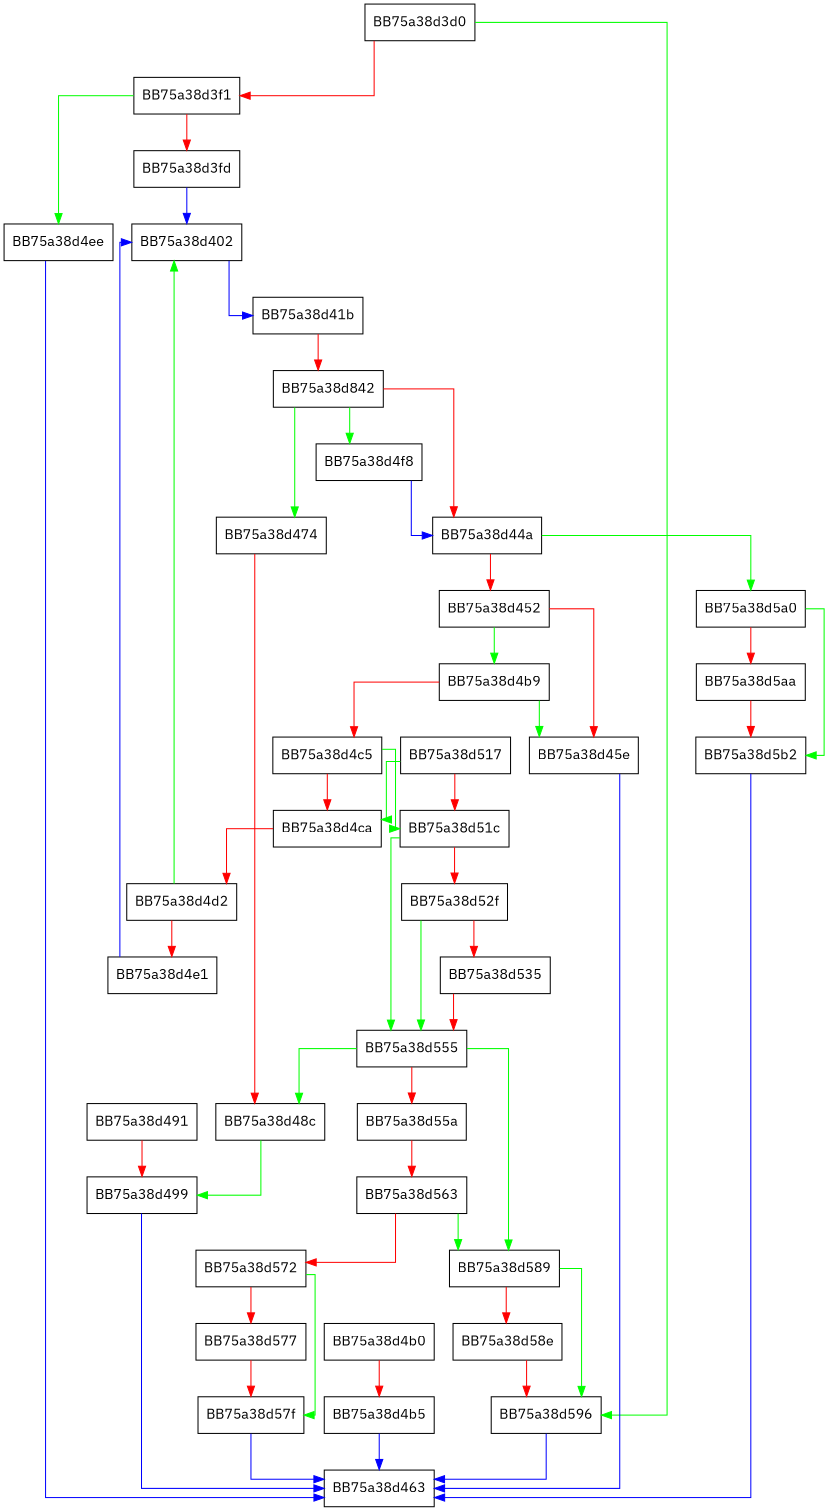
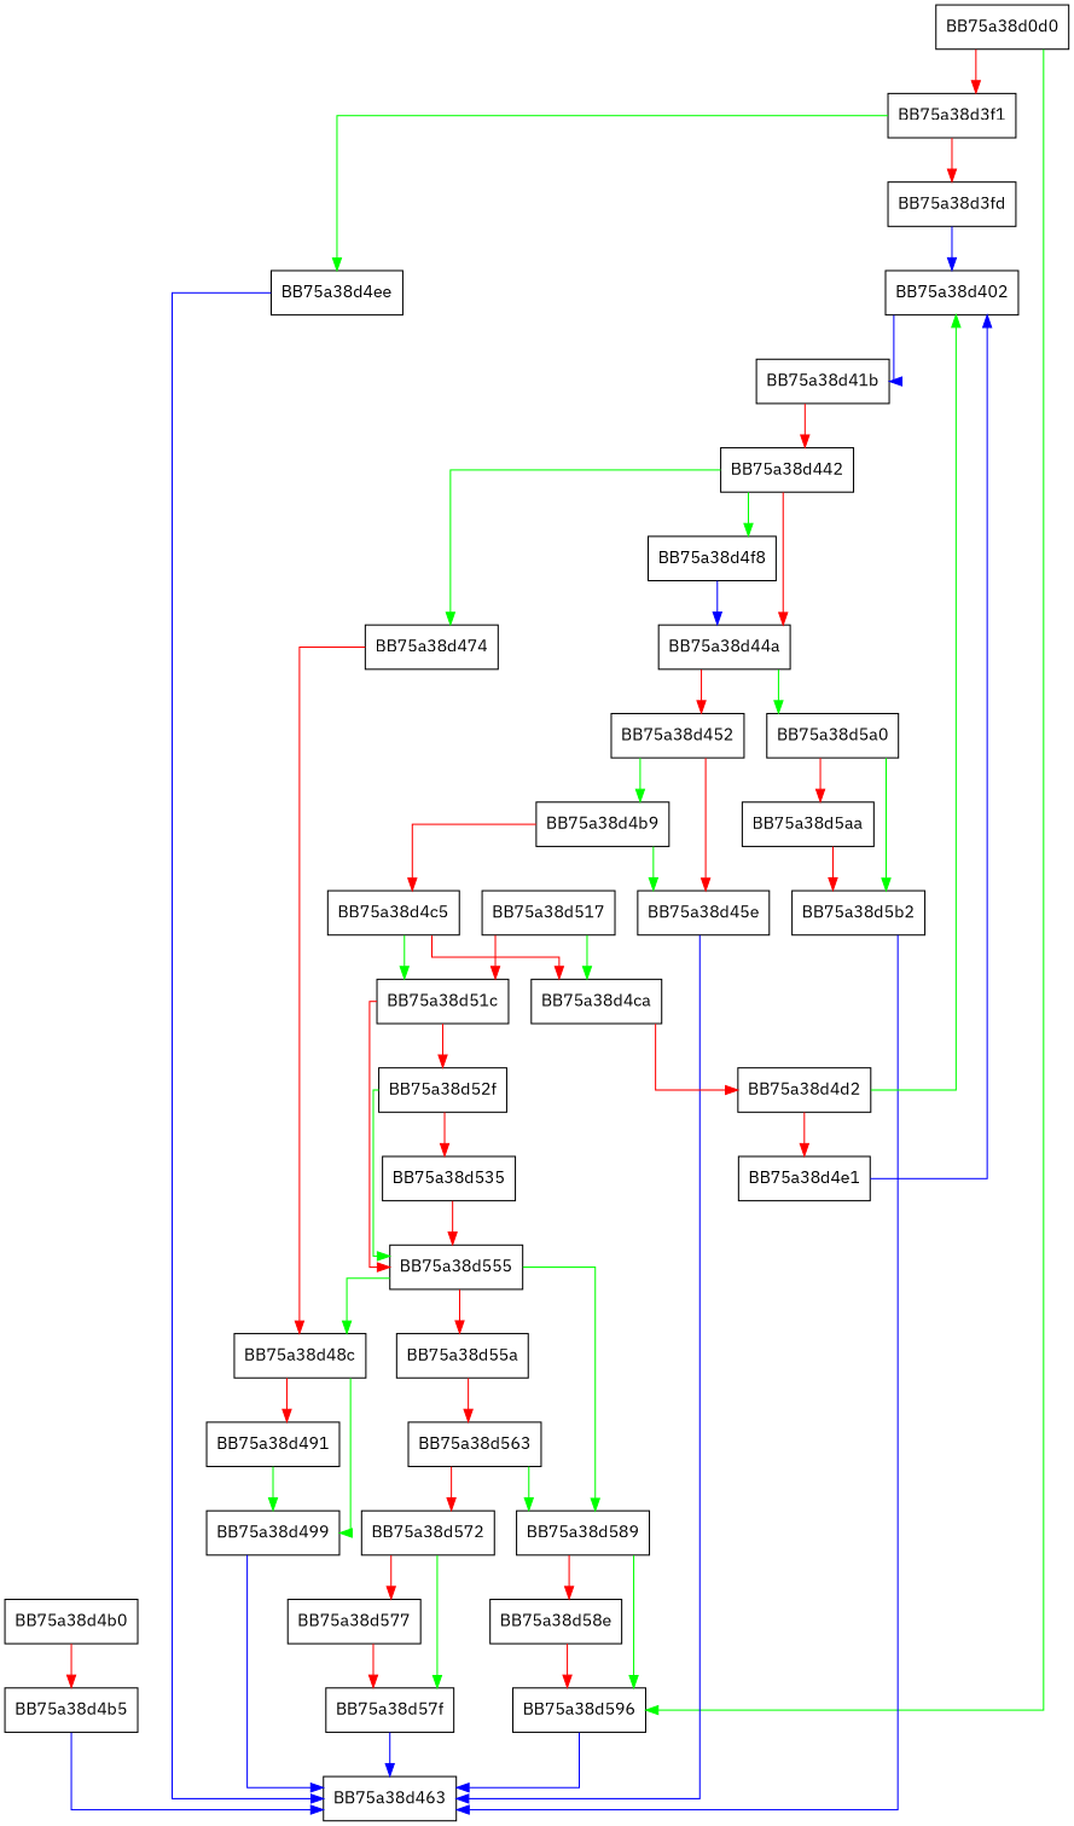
  digraph {
    fontname="IBM Plex Sans"
    splines=ortho
    node [fontname="IBM Plex Sans" shape=box]
    edge [color=red fontname="IBM Plex Sans"]
-   BB75a38d3d0
+   BB75a38d3d0 [label=BB75a38d0d0]
    BB75a38d596
    BB75a38d3f1
    BB75a38d463
    BB75a38d4ee
    BB75a38d3fd
    BB75a38d402
    BB75a38d41b
-   BB75a38d442 [label=BB75a38d842]
+   BB75a38d442
    BB75a38d4b5
    BB75a38d4b0
    BB75a38d4f8
    BB75a38d44a
    BB75a38d474
    BB75a38d5a0
    BB75a38d452
    BB75a38d48c
    BB75a38d499
    BB75a38d491
    BB75a38d5b2
    BB75a38d5aa
    BB75a38d4b9
    BB75a38d45e
    BB75a38d4c5
    BB75a38d51c
    BB75a38d4ca
    BB75a38d555
    BB75a38d52f
    BB75a38d4d2
    BB75a38d589
    BB75a38d55a
    BB75a38d535
    BB75a38d517
    BB75a38d4e1
    BB75a38d58e
    BB75a38d563
    BB75a38d572
    BB75a38d57f
    BB75a38d577
    BB75a38d3d0 -> BB75a38d596 [color=green]
    BB75a38d3d0 -> BB75a38d3f1
    BB75a38d596 -> BB75a38d463 [color=blue]
    BB75a38d3f1 -> BB75a38d4ee [color=green]
    BB75a38d3f1 -> BB75a38d3fd
    BB75a38d4ee -> BB75a38d463 [color=blue]
    BB75a38d3fd -> BB75a38d402 [color=blue]
    BB75a38d402 -> BB75a38d41b [color=blue]
    BB75a38d41b -> BB75a38d442
    BB75a38d442 -> BB75a38d4f8 [color=green]
    BB75a38d442 -> BB75a38d44a
    BB75a38d442 -> BB75a38d474 [color=green]
    BB75a38d4b5 -> BB75a38d463 [color=blue]
    BB75a38d4b0 -> BB75a38d4b5
    BB75a38d4f8 -> BB75a38d44a [color=blue]
    BB75a38d44a -> BB75a38d5a0 [color=green]
    BB75a38d44a -> BB75a38d452
    BB75a38d474 -> BB75a38d48c
    BB75a38d5a0 -> BB75a38d5b2 [color=green]
    BB75a38d5a0 -> BB75a38d5aa
    BB75a38d452 -> BB75a38d4b9 [color=green]
    BB75a38d452 -> BB75a38d45e
    BB75a38d48c -> BB75a38d499 [color=green]
+   BB75a38d48c -> BB75a38d491
    BB75a38d499 -> BB75a38d463 [color=blue]
-   BB75a38d491 -> BB75a38d499
+   BB75a38d491 -> BB75a38d499 [color=green]
    BB75a38d5b2 -> BB75a38d463 [color=blue]
    BB75a38d5aa -> BB75a38d5b2
    BB75a38d4b9 -> BB75a38d45e [color=green]
    BB75a38d4b9 -> BB75a38d4c5
    BB75a38d45e -> BB75a38d463 [color=blue]
    BB75a38d4c5 -> BB75a38d51c [color=green]
    BB75a38d4c5 -> BB75a38d4ca
-   BB75a38d51c -> BB75a38d555 [color=green]
+   BB75a38d51c -> BB75a38d555
    BB75a38d51c -> BB75a38d52f
    BB75a38d4ca -> BB75a38d4d2
    BB75a38d555 -> BB75a38d48c [color=green]
    BB75a38d555 -> BB75a38d589 [color=green]
    BB75a38d555 -> BB75a38d55a
    BB75a38d52f -> BB75a38d555 [color=green]
    BB75a38d52f -> BB75a38d535
    BB75a38d4d2 -> BB75a38d402 [color=green]
    BB75a38d4d2 -> BB75a38d4e1
    BB75a38d589 -> BB75a38d596 [color=green]
    BB75a38d589 -> BB75a38d58e
    BB75a38d55a -> BB75a38d563
    BB75a38d535 -> BB75a38d555
    BB75a38d517 -> BB75a38d51c
    BB75a38d517 -> BB75a38d4ca [color=green]
    BB75a38d4e1 -> BB75a38d402 [color=blue]
    BB75a38d58e -> BB75a38d596
    BB75a38d563 -> BB75a38d589 [color=green]
    BB75a38d563 -> BB75a38d572
    BB75a38d572 -> BB75a38d57f [color=green]
    BB75a38d572 -> BB75a38d577
    BB75a38d57f -> BB75a38d463 [color=blue]
    BB75a38d577 -> BB75a38d57f
  }
